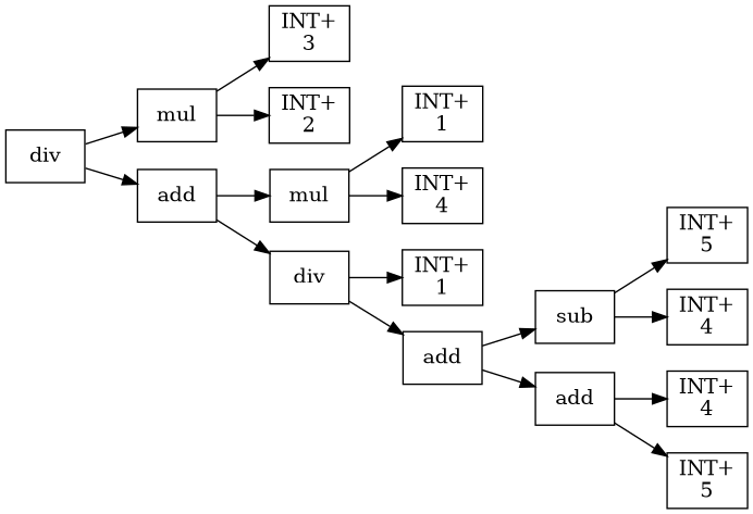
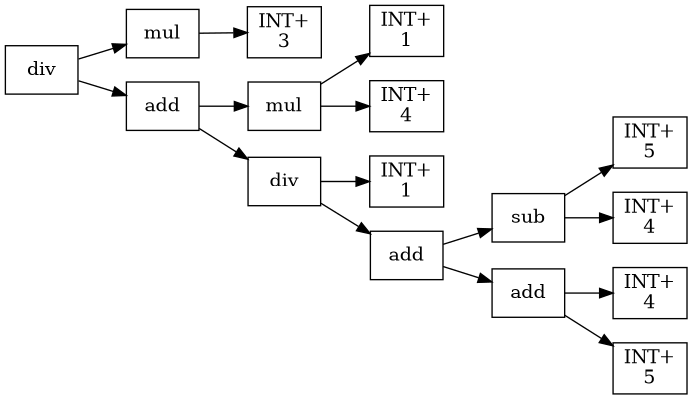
  digraph {
    rankdir=LR
    node [shape=box]
    n1 [label=div]
    n2 [label=mul]
    n3 [label=add]
    n4 [label="INT+\n3"]
-   n5 [label="INT+\n2"]
    n6 [label=mul]
    n7 [label=div]
    n8 [label="INT+\n1"]
    n9 [label="INT+\n4"]
    n10 [label="INT+\n1"]
    n11 [label=add]
    n12 [label=sub]
    n13 [label=add]
    n14 [label="INT+\n5"]
    n15 [label="INT+\n4"]
    n16 [label="INT+\n4"]
    n17 [label="INT+\n5"]
    n1 -> n2
    n1 -> n3
    n2 -> n4
-   n2 -> n5
    n3 -> n6
    n3 -> n7
    n6 -> n8
    n6 -> n9
    n7 -> n10
    n7 -> n11
    n11 -> n12
    n11 -> n13
    n12 -> n14
    n12 -> n15
    n13 -> n16
    n13 -> n17
  }
